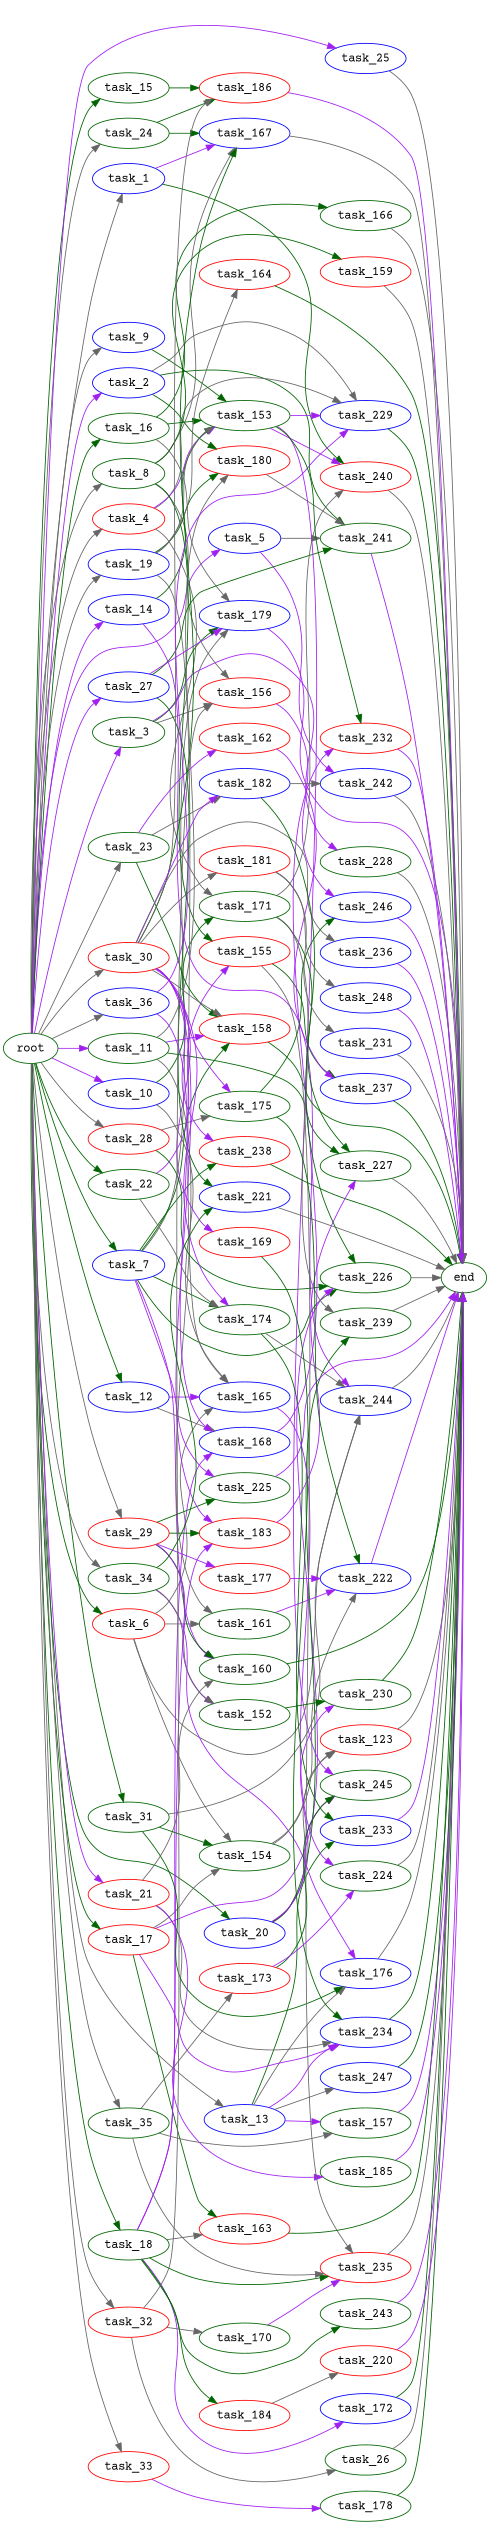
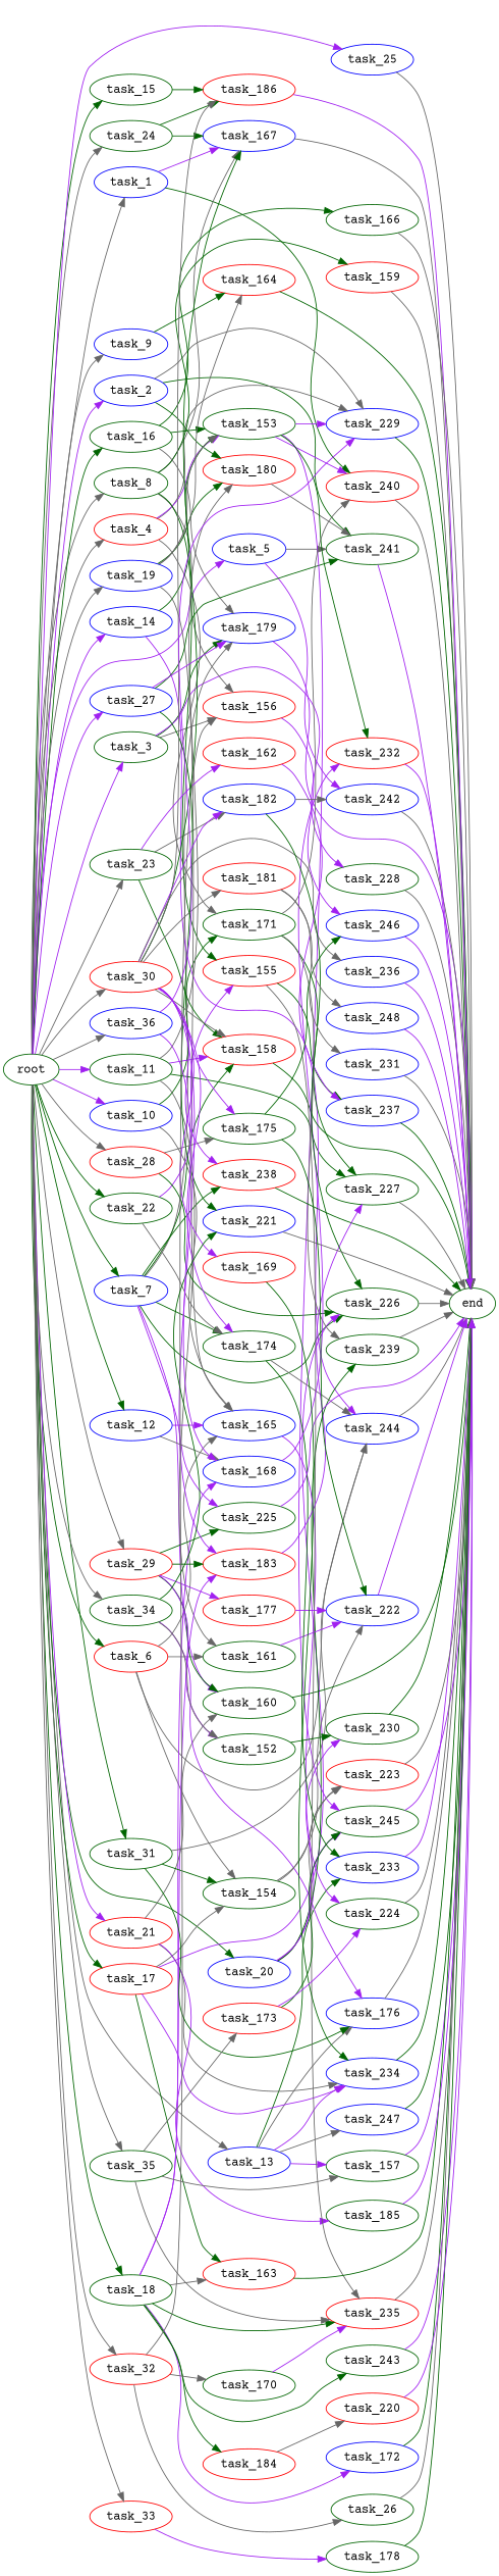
  digraph {
    fontname="Courier Prime"
    rankdir=LR
    node [color=darkgreen fontname="Courier Prime"]
    edge [color=gray40 fontname="Courier Prime"]
    task_1 [color=blue]
    root
    task_2 [color=blue]
    task_3
    task_4 [color=red]
    task_5 [color=blue]
    task_6 [color=red]
    task_7 [color=blue]
    task_8
    task_9 [color=blue]
    task_10 [color=blue]
    task_11
    task_12 [color=blue]
    task_13 [color=blue]
    task_14 [color=blue]
    task_15
    task_16
    task_17 [color=red]
    task_18
    task_19 [color=blue]
    task_20 [color=blue]
    task_21 [color=red]
    task_22
    task_23
    task_24
    task_25 [color=blue]
    task_27 [color=blue]
    task_28 [color=red]
    task_29 [color=red]
    task_30 [color=red]
    task_31
    task_32 [color=red]
    task_33 [color=red]
    task_34
    task_35
    task_36 [color=blue]
    task_167 [color=blue]
    task_240 [color=red]
    task_180 [color=red]
    task_229 [color=blue]
    task_241
    task_156 [color=red]
    task_179 [color=blue]
    task_228
    task_153
    task_171
    task_242 [color=blue]
    task_154
    task_161
    task_165 [color=blue]
    task_244 [color=blue]
    task_158 [color=red]
    task_160
    task_174
    task_225
    task_226
    task_238 [color=red]
    task_155 [color=red]
    task_159 [color=red]
    task_164 [color=red]
    task_227
    task_168 [color=blue]
    task_157
    task_176 [color=blue]
    task_233 [color=blue]
    task_234 [color=blue]
    task_247 [color=blue]
    task_186 [color=red]
    task_166
    task_163 [color=red]
    task_172 [color=blue]
    task_183 [color=red]
    task_184 [color=red]
    task_235 [color=red]
    task_243
-   task_223 [color=red label=task_123]
+   task_223 [color=red]
    task_230
    task_239
    task_245
    task_185
    task_162 [color=red]
    task_182 [color=blue]
    end
    task_26
    task_221 [color=blue]
    task_175
    task_152
    task_177 [color=red]
    task_169 [color=red]
    task_181 [color=red]
    task_236 [color=blue]
    task_170
    task_178
    task_173 [color=red]
    task_246 [color=blue]
    task_232 [color=red]
    task_222 [color=blue]
    task_224
    task_237 [color=blue]
    task_220 [color=red]
    task_231 [color=blue]
    task_248 [color=blue]
    task_1 -> task_167 [color=purple]
    task_1 -> task_240 [color=darkgreen]
    root -> task_1
    root -> task_2 [color=purple]
    root -> task_3 [color=purple]
    root -> task_4
    root -> task_5 [color=purple]
    root -> task_6 [color=darkgreen]
    root -> task_7 [color=darkgreen]
    root -> task_8
    root -> task_9
    root -> task_10 [color=purple]
    root -> task_11 [color=purple]
    root -> task_12 [color=darkgreen]
    root -> task_13
    root -> task_14 [color=purple]
    root -> task_15 [color=darkgreen]
    root -> task_16 [color=darkgreen]
    root -> task_17 [color=darkgreen]
    root -> task_18 [color=darkgreen]
    root -> task_19
    root -> task_20 [color=darkgreen]
    root -> task_21 [color=purple]
    root -> task_22 [color=darkgreen]
    root -> task_23
    root -> task_24
    root -> task_25 [color=purple]
    root -> task_27 [color=purple]
    root -> task_28
    root -> task_29
    root -> task_30
    root -> task_31 [color=darkgreen]
    root -> task_32
    root -> task_33
    root -> task_34
    root -> task_35
    root -> task_36
    task_2 -> task_180 [color=darkgreen]
    task_2 -> task_229
    task_2 -> task_241 [color=darkgreen]
    task_3 -> task_156
    task_3 -> task_179 [color=darkgreen]
    task_3 -> task_228 [color=purple]
    task_4 -> task_229
    task_4 -> task_153 [color=purple]
    task_4 -> task_171
    task_5 -> task_241
    task_5 -> task_242 [color=purple]
    task_6 -> task_154
    task_6 -> task_161
    task_6 -> task_165
    task_6 -> task_244
    task_7 -> task_179
    task_7 -> task_158 [color=darkgreen]
    task_7 -> task_160 [color=purple]
    task_7 -> task_174 [color=darkgreen]
    task_7 -> task_225 [color=purple]
    task_7 -> task_226 [color=darkgreen]
    task_7 -> task_238 [color=darkgreen]
    task_8 -> task_167
    task_8 -> task_156
    task_8 -> task_155 [color=darkgreen]
    task_8 -> task_159 [color=darkgreen]
-   task_9 -> task_153 [color=darkgreen]
+   task_9 -> task_164 [color=darkgreen]
    task_10 -> task_171 [color=darkgreen]
    task_10 -> task_165
    task_11 -> task_180
    task_11 -> task_161
    task_11 -> task_158 [color=purple]
    task_11 -> task_227 [color=darkgreen]
    task_12 -> task_165 [color=purple]
    task_12 -> task_168
    task_13 -> task_157 [color=purple]
    task_13 -> task_176
    task_13 -> task_233 [color=darkgreen]
    task_13 -> task_234 [color=purple]
    task_13 -> task_247
    task_14 -> task_153 [color=darkgreen]
    task_14 -> task_244 [color=purple]
    task_15 -> task_186 [color=darkgreen]
    task_16 -> task_179
    task_16 -> task_153 [color=darkgreen]
    task_16 -> task_166 [color=darkgreen]
    task_17 -> task_154
    task_17 -> task_226 [color=purple]
    task_17 -> task_234 [color=purple]
    task_17 -> task_163 [color=darkgreen]
    task_18 -> task_168 [color=purple]
    task_18 -> task_163
    task_18 -> task_172 [color=purple]
    task_18 -> task_183 [color=purple]
    task_18 -> task_184 [color=darkgreen]
    task_18 -> task_235 [color=darkgreen]
    task_18 -> task_243 [color=darkgreen]
    task_19 -> task_180 [color=darkgreen]
    task_19 -> task_153
    task_19 -> task_165
    task_19 -> task_164
    task_20 -> task_223
    task_20 -> task_230 [color=purple]
    task_20 -> task_239 [color=darkgreen]
    task_20 -> task_245 [color=purple]
    task_21 -> task_160
    task_21 -> task_234
    task_21 -> task_185 [color=purple]
    task_22 -> task_174
    task_22 -> task_155 [color=purple]
    task_23 -> task_158 [color=darkgreen]
    task_23 -> task_162 [color=purple]
    task_23 -> task_182
    task_24 -> task_167 [color=darkgreen]
    task_24 -> task_186 [color=darkgreen]
    task_25 -> end
    task_27 -> task_241 [color=darkgreen]
    task_27 -> task_179 [color=purple]
    task_27 -> task_221 [color=darkgreen]
    task_28 -> task_226 [color=darkgreen]
    task_28 -> task_175
    task_29 -> task_160 [color=darkgreen]
    task_29 -> task_225 [color=darkgreen]
    task_29 -> task_183 [color=darkgreen]
    task_29 -> task_152 [color=purple]
    task_29 -> task_177 [color=purple]
    task_30 -> task_167 [color=darkgreen]
    task_30 -> task_158
    task_30 -> task_174 [color=purple]
    task_30 -> task_238 [color=purple]
    task_30 -> task_186
    task_30 -> task_183 [color=purple]
    task_30 -> task_182 [color=purple]
    task_30 -> task_175 [color=purple]
    task_30 -> task_169 [color=purple]
    task_30 -> task_181
    task_30 -> task_236
    task_31 -> task_154 [color=darkgreen]
    task_31 -> task_244
    task_31 -> task_176 [color=darkgreen]
    task_32 -> task_156
    task_32 -> task_26
    task_32 -> task_170
    task_33 -> task_178 [color=purple]
    task_34 -> task_176 [color=purple]
    task_34 -> task_221 [color=darkgreen]
    task_34 -> task_152
    task_35 -> task_157
    task_35 -> task_235
    task_35 -> task_173
    task_36 -> task_229 [color=purple]
    task_36 -> task_168 [color=purple]
    task_167 -> end
    task_240 -> end
    task_180 -> task_241
    task_229 -> end [color=darkgreen]
    task_241 -> end [color=purple]
    task_156 -> task_246 [color=purple]
    task_179 -> end [color=purple]
    task_228 -> end
    task_153 -> task_240 [color=purple]
    task_153 -> task_229 [color=purple]
    task_153 -> task_245 [color=purple]
    task_153 -> task_232 [color=darkgreen]
    task_171 -> task_240
    task_171 -> task_227 [color=darkgreen]
    task_171 -> task_239
    task_242 -> end
    task_154 -> task_223
    task_154 -> task_222
    task_161 -> task_222 [color=purple]
    task_165 -> task_224 [color=purple]
    task_244 -> end
    task_158 -> end [color=darkgreen]
    task_160 -> end [color=darkgreen]
    task_174 -> task_244
    task_174 -> task_233 [color=darkgreen]
    task_225 -> end [color=purple]
    task_226 -> end
    task_238 -> end [color=darkgreen]
    task_155 -> task_235
    task_155 -> task_237 [color=darkgreen]
    task_159 -> end
    task_164 -> end [color=darkgreen]
    task_227 -> end
    task_168 -> task_232 [color=purple]
    task_157 -> end [color=purple]
    task_176 -> end
    task_233 -> end [color=purple]
    task_234 -> end [color=darkgreen]
    task_247 -> end [color=darkgreen]
    task_186 -> end [color=purple]
    task_166 -> end
    task_163 -> end [color=darkgreen]
    task_172 -> end [color=darkgreen]
    task_183 -> task_227 [color=purple]
    task_184 -> task_220
    task_235 -> end
    task_243 -> end [color=purple]
    task_223 -> end
    task_230 -> end [color=darkgreen]
    task_239 -> end
+   task_245 -> end [color=purple]
    task_185 -> end [color=purple]
    task_162 -> task_237 [color=purple]
    task_182 -> task_242
    task_182 -> task_226 [color=darkgreen]
    task_26 -> end
    task_221 -> end
    task_175 -> task_246 [color=darkgreen]
    task_175 -> task_222 [color=darkgreen]
    task_152 -> task_230 [color=darkgreen]
    task_177 -> task_222 [color=purple]
    task_169 -> task_234 [color=darkgreen]
    task_181 -> task_231
    task_181 -> task_248
    task_236 -> end [color=purple]
    task_170 -> task_235 [color=purple]
    task_178 -> end [color=darkgreen]
    task_173 -> task_245 [color=darkgreen]
    task_173 -> task_224 [color=purple]
    task_246 -> end [color=purple]
    task_232 -> end [color=purple]
    task_222 -> end [color=purple]
    task_224 -> end
    task_237 -> end [color=darkgreen]
    task_220 -> end [color=purple]
    task_231 -> end
    task_248 -> end [color=purple]
  }
